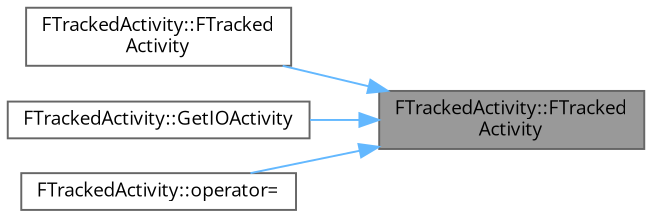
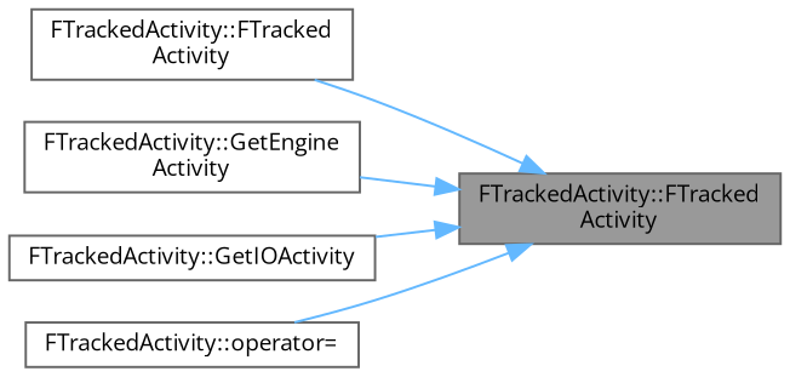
  digraph {
    rankdir=RL
    fontname="Open Sans"
    node [color=grey40 fillcolor=white fontname="Open Sans" fontsize=10 shape=box style=filled]
    edge [color=steelblue1 dir=back fontname="Open Sans" fontsize=10 labelfontname=Helvetica labelfontsize=10 style=solid]
    n1 [color=gray40 fillcolor=grey60 fontcolor=black height=0.2 label="FTrackedActivity::FTracked\lActivity" width=0.4]
    n2 [height=0.2 label="FTrackedActivity::FTracked\lActivity" width=0.4]
+   n3 [height=0.2 label="FTrackedActivity::GetEngine\lActivity" width=0.4]
    n4 [height=0.2 label="FTrackedActivity::GetIOActivity" width=0.4]
    n5 [height=0.2 label="FTrackedActivity::operator=" width=0.4]
    n1 -> n2
+   n1 -> n3
    n1 -> n4
    n1 -> n5
  }
